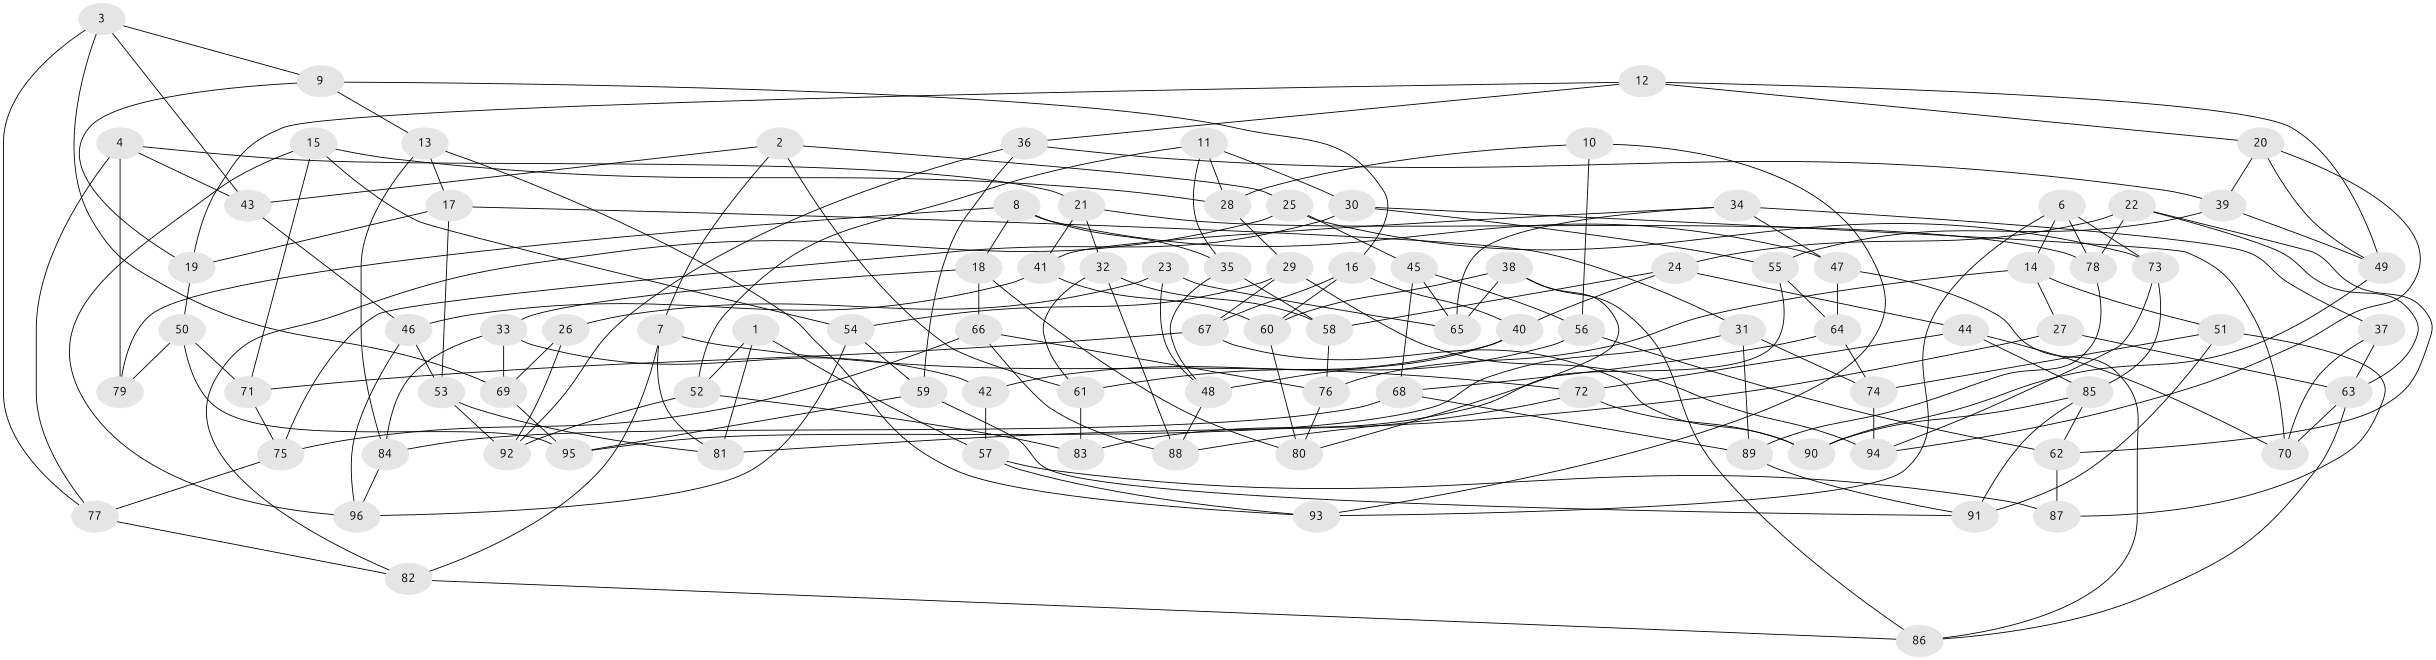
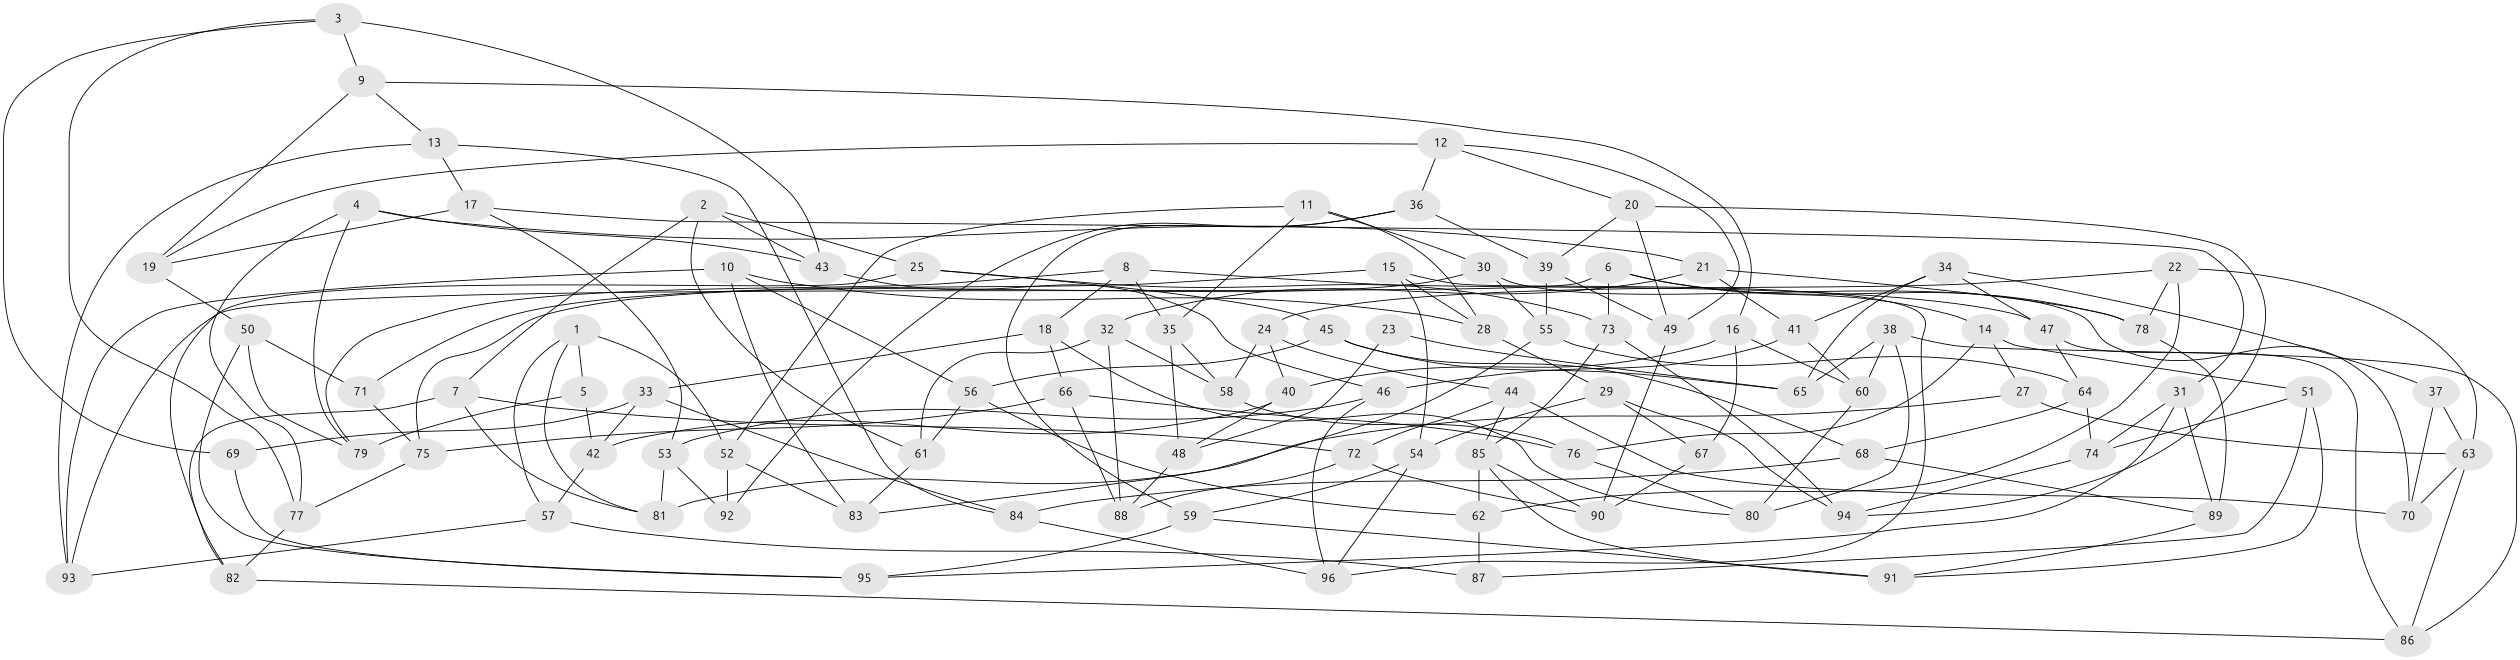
  graph {
    fontname=Ubuntu
    node [color=gray90 fontname=Ubuntu style=filled]
    edge [fontname=Ubuntu]
    1
+   5
    52
    57
    81
    79
    42
    83
    92
    93
    87
    2
    7
    25
    43
    61
    72
    82
    73
    45
    46
    3
    9
    69
    77
    13
    16
    19
    95
    4
    21
    78
    32
    41
    37
    63
    70
    6
    14
    27
    51
    76
    94
    85
    89
    88
    90
    86
    8
    18
    35
    47
    33
    66
    80
    48
    58
    64
    17
    84
    40
    60
    67
    50
    10
    28
    56
    29
    62
    11
    30
    55
    75
    12
    20
    36
    49
    39
    59
    31
    53
    96
    74
    91
    15
    54
    71
    22
    24
    44
    23
-   26
    65
    68
    34
    38
+   1 -- 5
    1 -- 52
    1 -- 57
    1 -- 81
+   5 -- 79
+   5 -- 42
    52 -- 83
    52 -- 92
    57 -- 93
    57 -- 87
    42 -- 57
    2 -- 7
    2 -- 25
    2 -- 43
    2 -- 61
    7 -- 81
    7 -- 72
    7 -- 82
    25 -- 82
    25 -- 73
    25 -- 45
    43 -- 46
    61 -- 83
    72 -- 88
    72 -- 90
    82 -- 86
    73 -- 94
    73 -- 85
    45 -- 56
    45 -- 65
    45 -- 68
    46 -- 53
    46 -- 96
    3 -- 43
    3 -- 9
    3 -- 69
    3 -- 77
    9 -- 13
    9 -- 16
    9 -- 19
    69 -- 95
    77 -- 82
    13 -- 93
    13 -- 17
    13 -- 84
    16 -- 40
    16 -- 60
    16 -- 67
    19 -- 50
    4 -- 79
    4 -- 43
    4 -- 77
    4 -- 21
    21 -- 78
    21 -- 32
    21 -- 41
    78 -- 89
    32 -- 61
    32 -- 88
    32 -- 58
    41 -- 46
    41 -- 60
    37 -- 63
    37 -- 70
    63 -- 70
    63 -- 86
    6 -- 93
    6 -- 73
    6 -- 78
    6 -- 14
    14 -- 27
    14 -- 51
    14 -- 76
    27 -- 81
    27 -- 63
    51 -- 87
    51 -- 74
    51 -- 91
    76 -- 80
    85 -- 90
    85 -- 62
    85 -- 91
    89 -- 91
    8 -- 79
    8 -- 18
    8 -- 35
    8 -- 47
    18 -- 33
    18 -- 66
    18 -- 80
    35 -- 48
    35 -- 58
    47 -- 86
    47 -- 64
    33 -- 42
    33 -- 69
    33 -- 84
    66 -- 76
    66 -- 88
    66 -- 75
    48 -- 88
    58 -- 76
    64 -- 74
    64 -- 68
    17 -- 19
    17 -- 31
    17 -- 53
    84 -- 96
    40 -- 42
    40 -- 48
    60 -- 80
    67 -- 90
-   67 -- 71
    50 -- 79
    50 -- 95
    50 -- 71
+   10 -- 83
    10 -- 93
    10 -- 28
    10 -- 56
    28 -- 29
    56 -- 61
    56 -- 62
    29 -- 94
    29 -- 67
    29 -- 54
    62 -- 87
    11 -- 52
    11 -- 35
    11 -- 28
    11 -- 30
    30 -- 70
    30 -- 55
    30 -- 75
    55 -- 83
    55 -- 64
    75 -- 77
    12 -- 19
    12 -- 20
    12 -- 36
    12 -- 49
    20 -- 94
    20 -- 49
    20 -- 39
    36 -- 92
    36 -- 39
    36 -- 59
    49 -- 90
    39 -- 55
    39 -- 49
    59 -- 95
    59 -- 91
    31 -- 95
    31 -- 89
    31 -- 74
    53 -- 81
    53 -- 92
    74 -- 94
    15 -- 28
    15 -- 96
    15 -- 54
    15 -- 71
    54 -- 59
    54 -- 96
    71 -- 75
    22 -- 78
    22 -- 63
    22 -- 62
    22 -- 24
    24 -- 58
    24 -- 40
    24 -- 44
    44 -- 72
    44 -- 70
    44 -- 85
    23 -- 48
-   23 -- 26
    23 -- 65
-   26 -- 92
-   26 -- 69
    68 -- 89
    68 -- 84
    34 -- 41
    34 -- 37
    34 -- 47
    34 -- 65
    38 -- 86
    38 -- 80
    38 -- 60
    38 -- 65
  }
